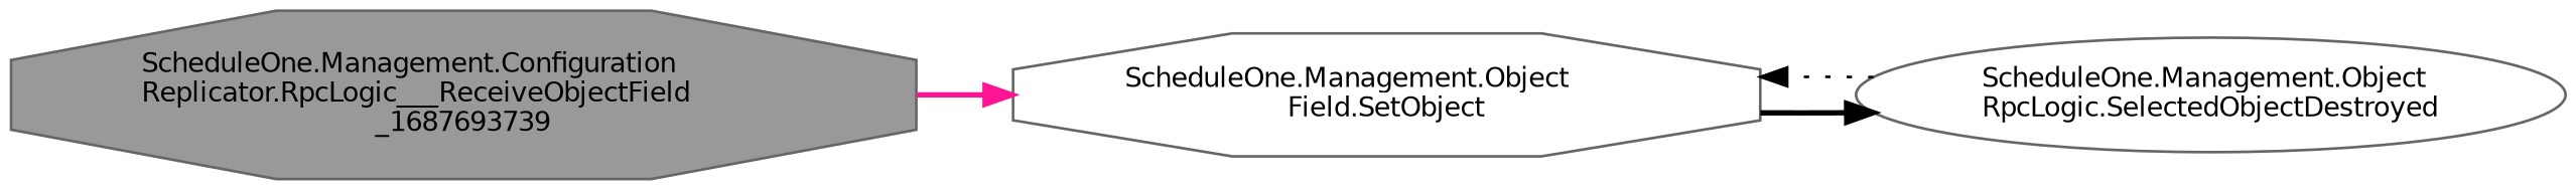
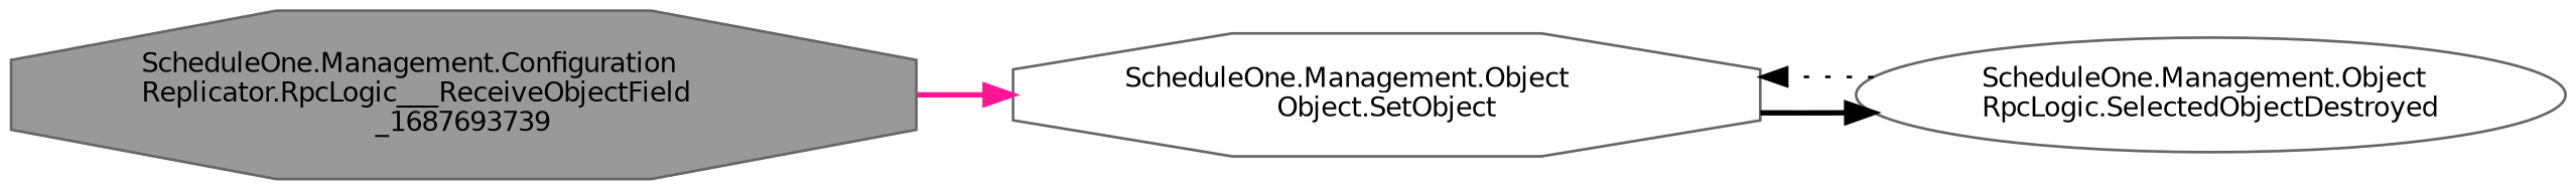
  digraph {
    rankdir=LR
    node [color=grey40 fillcolor=white fontname=Helvetica fontsize=10 shape=octagon style=filled]
    edge [color=black fontname=Helvetica fontsize=10 labelfontname=Helvetica labelfontsize=10 style=bold]
    n1 [color=gray40 fillcolor=grey60 fontcolor=black height=0.2 label="ScheduleOne.Management.Configuration\lReplicator.RpcLogic___ReceiveObjectField\l_1687693739" width=0.4]
-   n2 [height=0.2 label="ScheduleOne.Management.Object\lField.SetObject" width=0.4]
+   n2 [height=0.2 label="ScheduleOne.Management.Object\lObject.SetObject" width=0.4]
    n3 [height=0.2 label="ScheduleOne.Management.Object\lRpcLogic.SelectedObjectDestroyed" shape=ellipse width=0.4]
    n1 -> n2 [color=deeppink]
    n2 -> n3
    n3 -> n2 [style=dotted]
  }
